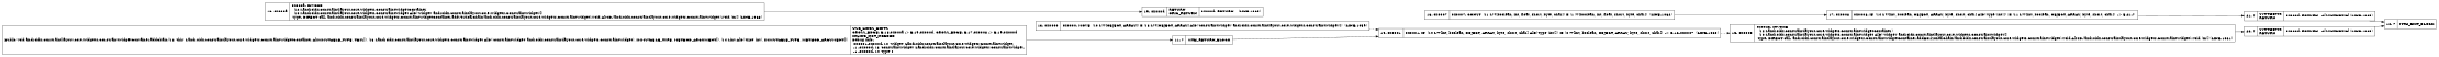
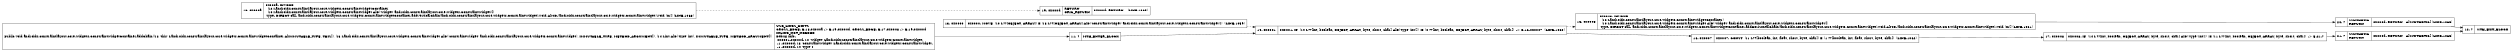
  digraph {
    rankdir=LR
    node [shape=record]
-   n1 [label="{11\:\ ?|MTH_RETURN_BLOCK\l}"]
+   n1 [label="{11\:\ ?|MTH_ENTER_BLOCK\l}"]
    n2 [label="{14\:\ 0x0001|0x0001: IF  (r4 I:??[int, boolean, OBJECT, ARRAY, byte, short, char] A[D('type' int)]) != (0 ??[int, boolean, OBJECT, ARRAY, byte, short, char])  \-\> B:16:0x0007  (LINE:1060)\l}"]
    n3 [label="{13\:\ 0x0000|0x0000: MOVE  (r0 I:??[OBJECT, ARRAY]) = (r3 I:??[OBJECT, ARRAY] A[D('constraintWidget' androidx.constraintlayout.core.widgets.ConstraintWidget)])  (LINE:1059)\l}"]
    n4 [label="{15\:\ 0x0003|0x0023: INVOKE  \l  (r2 I:androidx.constraintlayout.core.widgets.ConstraintWidgetContainer)\l  (r0 I:androidx.constraintlayout.core.widgets.ConstraintWidget A[D('widget' androidx.constraintlayout.core.widgets.ConstraintWidget)])\l type: DIRECT call: androidx.constraintlayout.core.widgets.ConstraintWidgetContainer.addHorizontalChain(androidx.constraintlayout.core.widgets.ConstraintWidget):void A[MD:(androidx.constraintlayout.core.widgets.ConstraintWidget):void (m)] (LINE:1061)\l}"]
    n5 [label="{16\:\ 0x0007|0x0007: CONST  (r1 I:??[boolean, int, float, short, byte, char]) = (1 ??[boolean, int, float, short, byte, char])  (LINE:1062)\l}"]
    n6 [label="{20\:\ ?|SYNTHETIC\lRETURN\l|0x000d: RETURN   A[SYNTHETIC] (LINE:1065)\l}"]
    n7 [label="{17\:\ 0x0008|0x0008: IF  (r4 I:??[int, boolean, OBJECT, ARRAY, byte, short, char] A[D('type' int)]) != (r1 I:??[int, boolean, OBJECT, ARRAY, byte, short, char])  \-\> B:21:? \l}"]
    n8 [label="{12\:\ ?|MTH_EXIT_BLOCK\l}"]
    n9 [label="{21\:\ ?|SYNTHETIC\lRETURN\l|0x000d: RETURN   A[SYNTHETIC] (LINE:1065)\l}"]
    n10 [label="{18\:\ 0x000a|0x000a: INVOKE  \l  (r2 I:androidx.constraintlayout.core.widgets.ConstraintWidgetContainer)\l  (r0 I:androidx.constraintlayout.core.widgets.ConstraintWidget A[D('widget' androidx.constraintlayout.core.widgets.ConstraintWidget)])\l type: DIRECT call: androidx.constraintlayout.core.widgets.ConstraintWidgetContainer.addVerticalChain(androidx.constraintlayout.core.widgets.ConstraintWidget):void A[MD:(androidx.constraintlayout.core.widgets.ConstraintWidget):void (m)] (LINE:1063)\l}"]
    n11 [label="{19\:\ 0x000d|RETURN\lORIG_RETURN\l|0x000d: RETURN    (LINE:1065)\l}"]
    n12 [label="{public void androidx.constraintlayout.core.widgets.ConstraintWidgetContainer.addChain((r2 'this' I:androidx.constraintlayout.core.widgets.ConstraintWidgetContainer A[IMMUTABLE_TYPE, THIS]), (r3 I:androidx.constraintlayout.core.widgets.ConstraintWidget A[D('constraintWidget' androidx.constraintlayout.core.widgets.ConstraintWidget), IMMUTABLE_TYPE, METHOD_ARGUMENT]), (r4 I:int A[D('type' int), IMMUTABLE_TYPE, METHOD_ARGUMENT]))  | USE_LINES_HINTS\lCROSS_EDGE: B:18:0x000a \-\> B:19:0x000d, CROSS_EDGE: B:17:0x0008 \-\> B:19:0x000d\lINLINE_NOT_NEEDED\lDebug Info:\l  0x0001\-0x000d: r0 'widget' Landroidx\/constraintlayout\/core\/widgets\/ConstraintWidget;\l  \-1 \-0x000d: r3 'constraintWidget' Landroidx\/constraintlayout\/core\/widgets\/ConstraintWidget;\l  \-1 \-0x000d: r4 'type' I\l}"]
    n1 -> n2
    n2 -> n4 [style=dashed]
+   n2 -> n5
    n3 -> n2 [style=dashed]
    n4 -> n6
    n5 -> n7
    n6 -> n8
    n7 -> n9
    n9 -> n8
-   n10 -> n11
+   n10 -> n11 [style=dashed]
    n12 -> n1
  }
